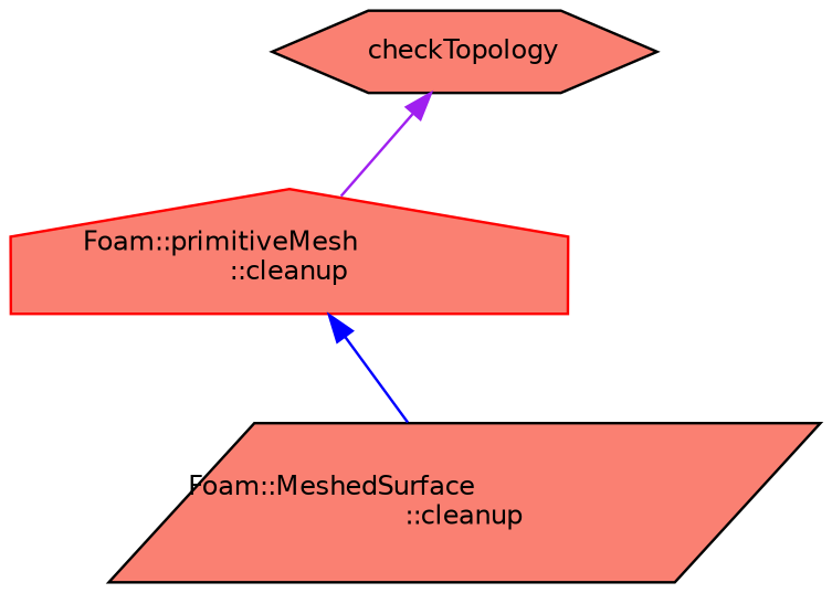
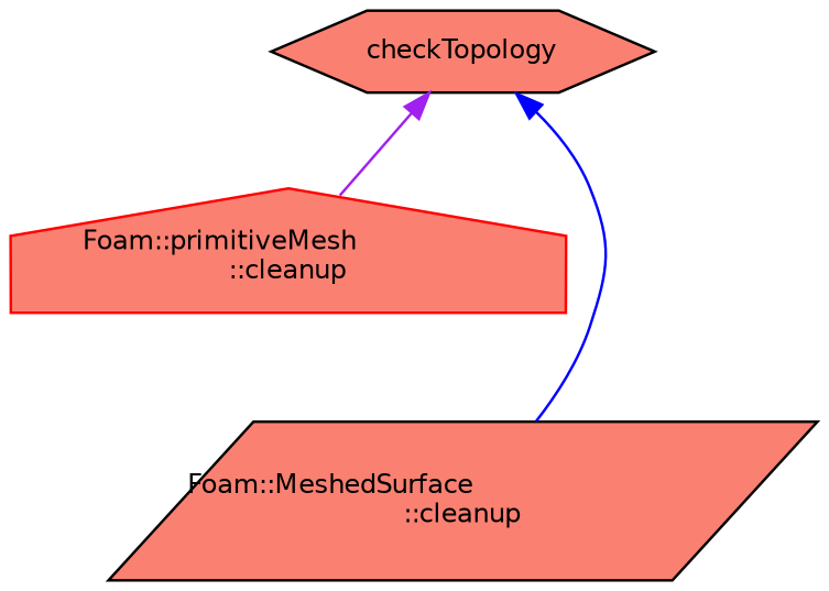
  digraph {
    rankdir=TB
    node [color=black fillcolor=salmon fontname=Helvetica fontsize=10 style=filled]
    edge [dir=back fontname=Helvetica fontsize=10 labelfontname=Helvetica labelfontsize=10 style=solid]
    n1 [fontcolor=black height=0.2 label=checkTopology shape=hexagon width=0.4]
    n2 [color=red height=0.2 label="Foam::primitiveMesh\l::cleanup" shape=house width=0.4]
    n3 [height=0.2 label="Foam::MeshedSurface\l::cleanup" shape=parallelogram width=0.4]
    n1 -> n2 [color=purple]
-   n2 -> n3 [color=blue]
+   n1 -> n3 [color=blue]
  }
